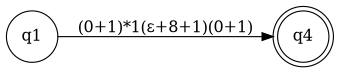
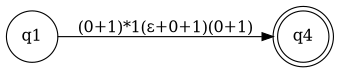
  digraph {
    rankdir=LR
    q4 [shape=doublecircle]
    q1 [shape=circle]
-   q1 -> q4 [label="(0+1)*1(ε+8+1)(0+1)"]
+   q1 -> q4 [label="(0+1)*1(ε+0+1)(0+1)"]
  }
